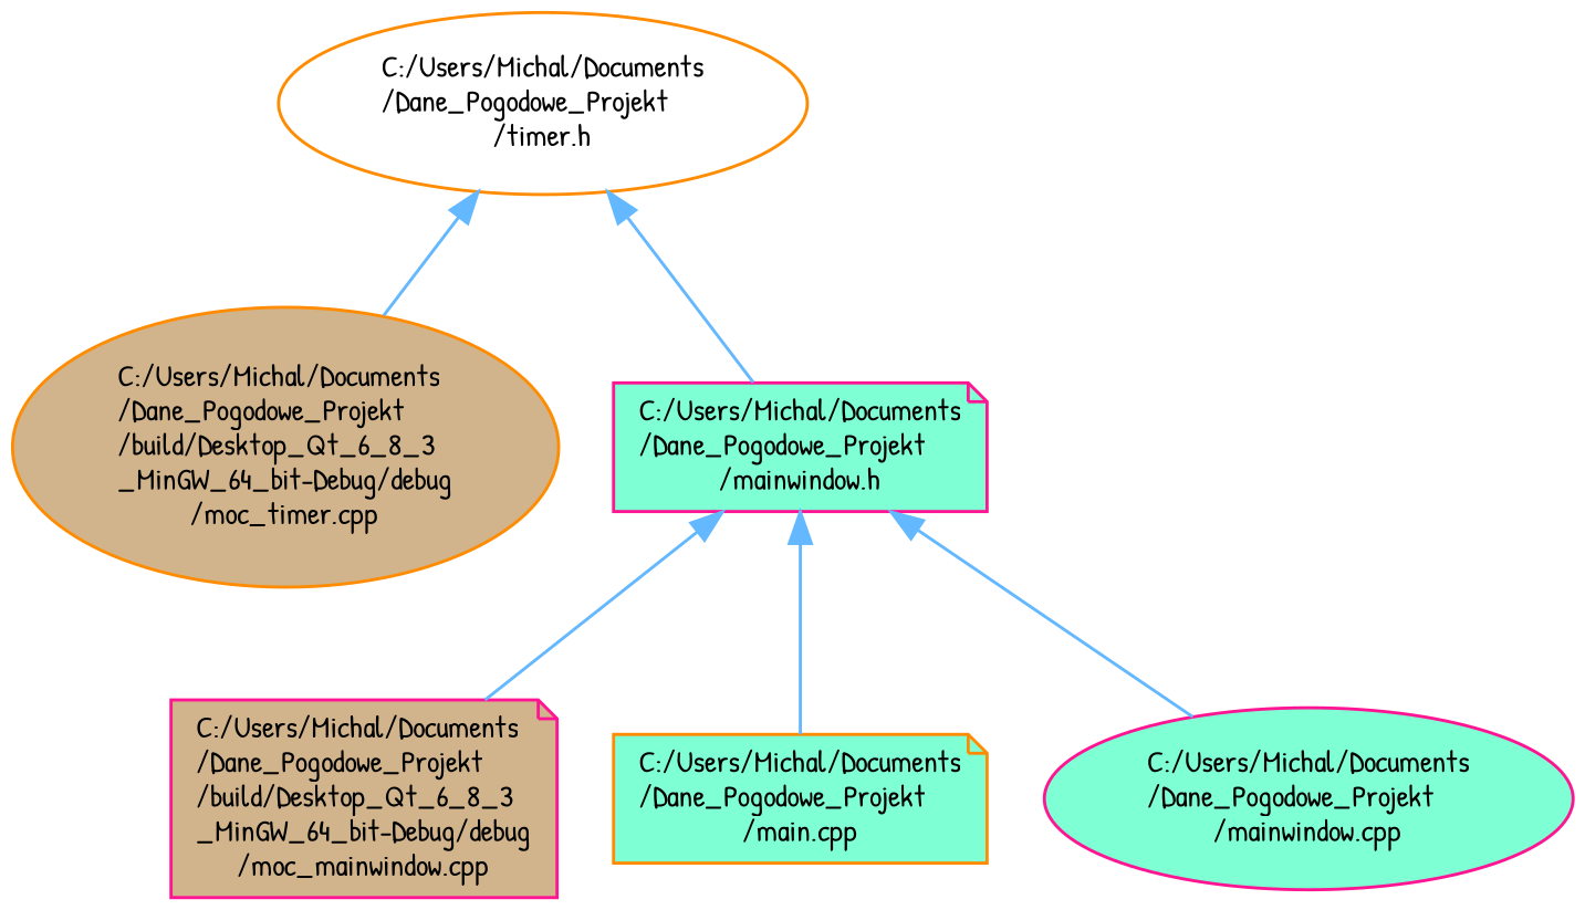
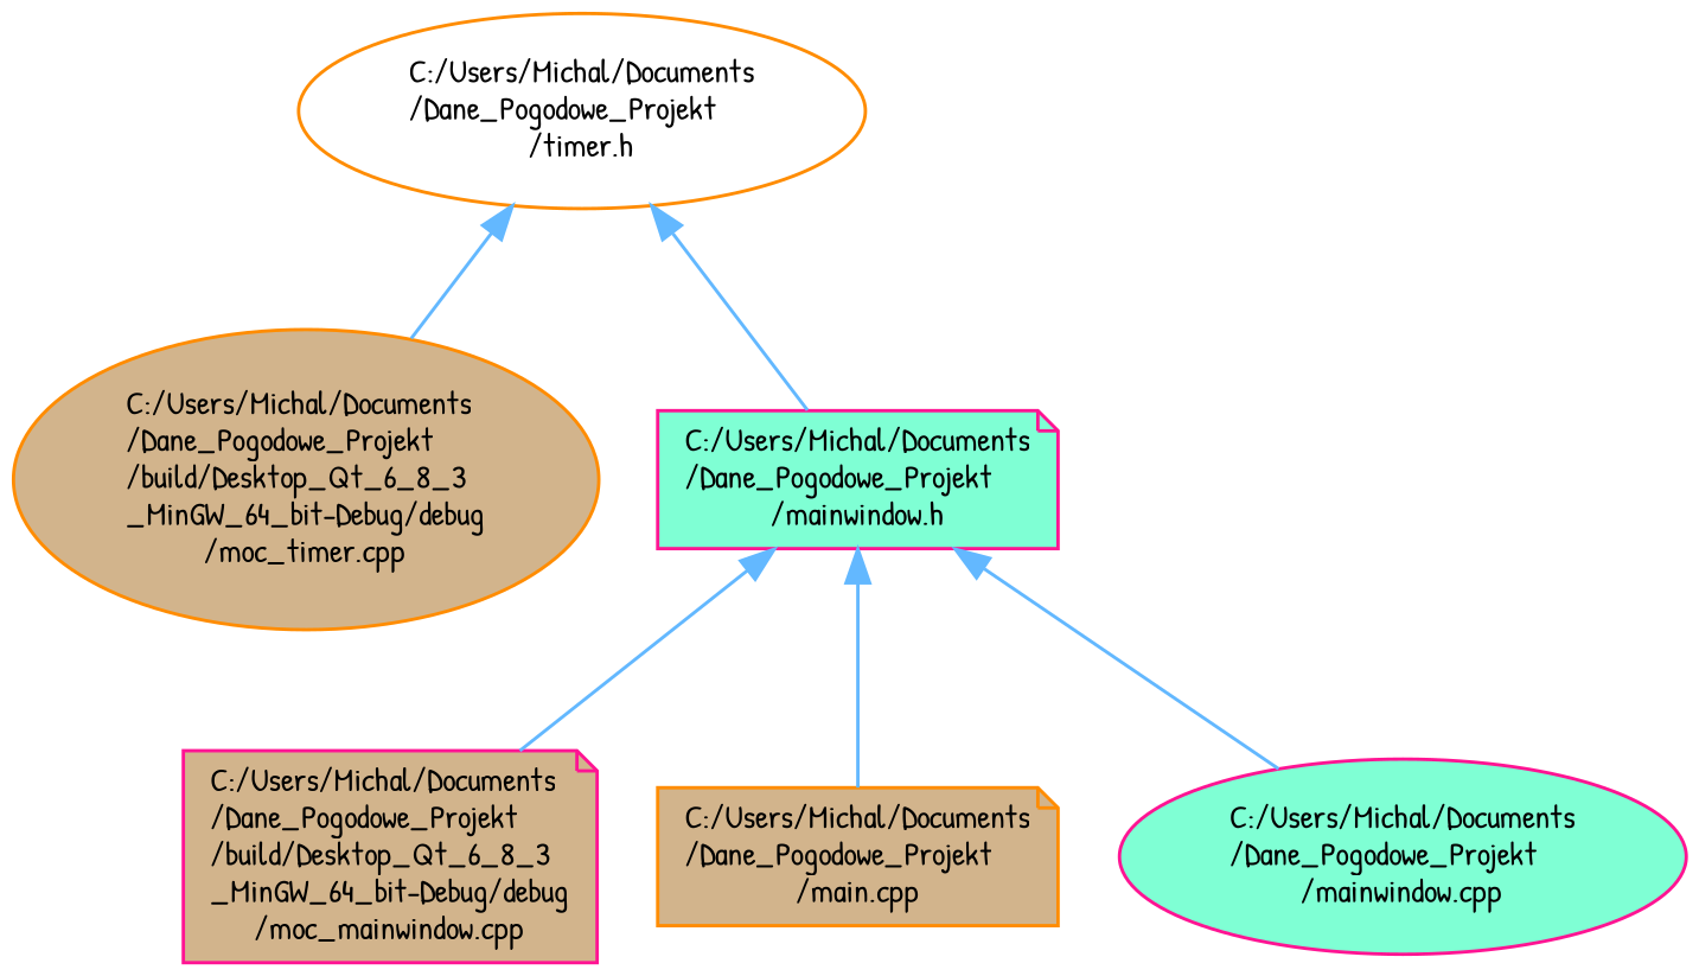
  digraph {
    fontname="Patrick Hand"
    node [color=darkorange fillcolor=aquamarine fontname="Patrick Hand" fontsize=10 shape=ellipse style=filled]
    edge [color=steelblue1 dir=back fontname="Patrick Hand" fontsize=10 labelfontname=FreeSans labelfontsize=10 style=solid]
    n1 [fillcolor=white fontcolor=black height=0.2 label="C:/Users/Michal/Documents\l/Dane_Pogodowe_Projekt\l/timer.h" width=0.4]
    n2 [fillcolor=tan height=0.2 label="C:/Users/Michal/Documents\l/Dane_Pogodowe_Projekt\l/build/Desktop_Qt_6_8_3\l_MinGW_64_bit-Debug/debug\l/moc_timer.cpp" width=0.4]
    n3 [color=deeppink height=0.2 label="C:/Users/Michal/Documents\l/Dane_Pogodowe_Projekt\l/mainwindow.h" shape=note width=0.4]
    n4 [color=deeppink fillcolor=tan height=0.2 label="C:/Users/Michal/Documents\l/Dane_Pogodowe_Projekt\l/build/Desktop_Qt_6_8_3\l_MinGW_64_bit-Debug/debug\l/moc_mainwindow.cpp" shape=note width=0.4]
-   n5 [height=0.2 label="C:/Users/Michal/Documents\l/Dane_Pogodowe_Projekt\l/main.cpp" shape=note width=0.4]
+   n5 [fillcolor=tan height=0.2 label="C:/Users/Michal/Documents\l/Dane_Pogodowe_Projekt\l/main.cpp" shape=note width=0.4]
    n6 [color=deeppink height=0.2 label="C:/Users/Michal/Documents\l/Dane_Pogodowe_Projekt\l/mainwindow.cpp" width=0.4]
    n1 -> n2
    n1 -> n3
    n3 -> n4
    n3 -> n5
    n3 -> n6
  }
